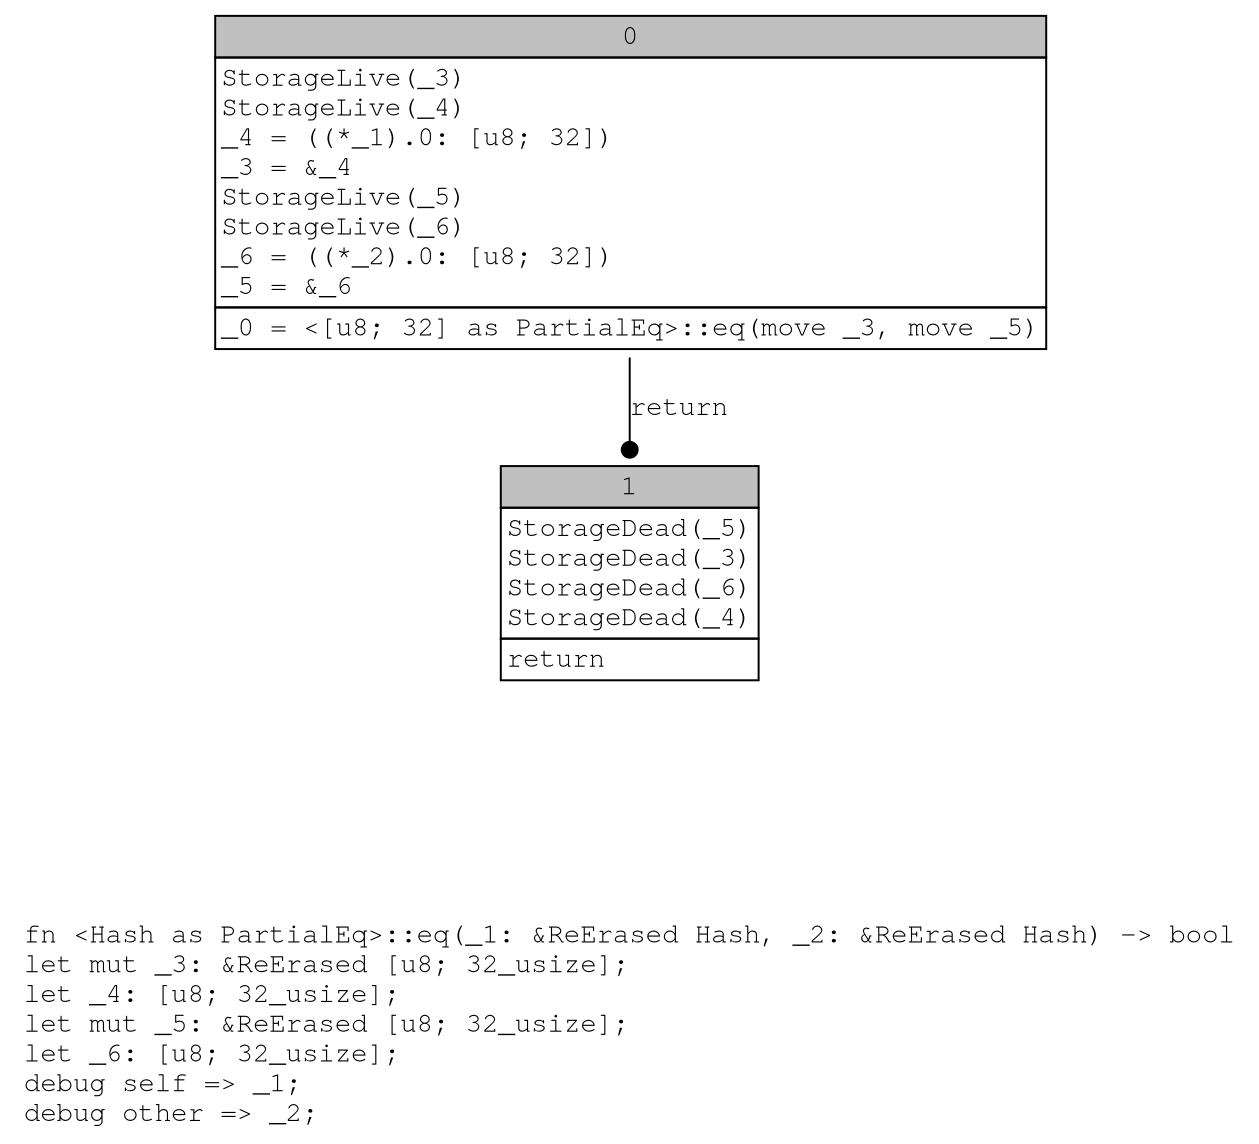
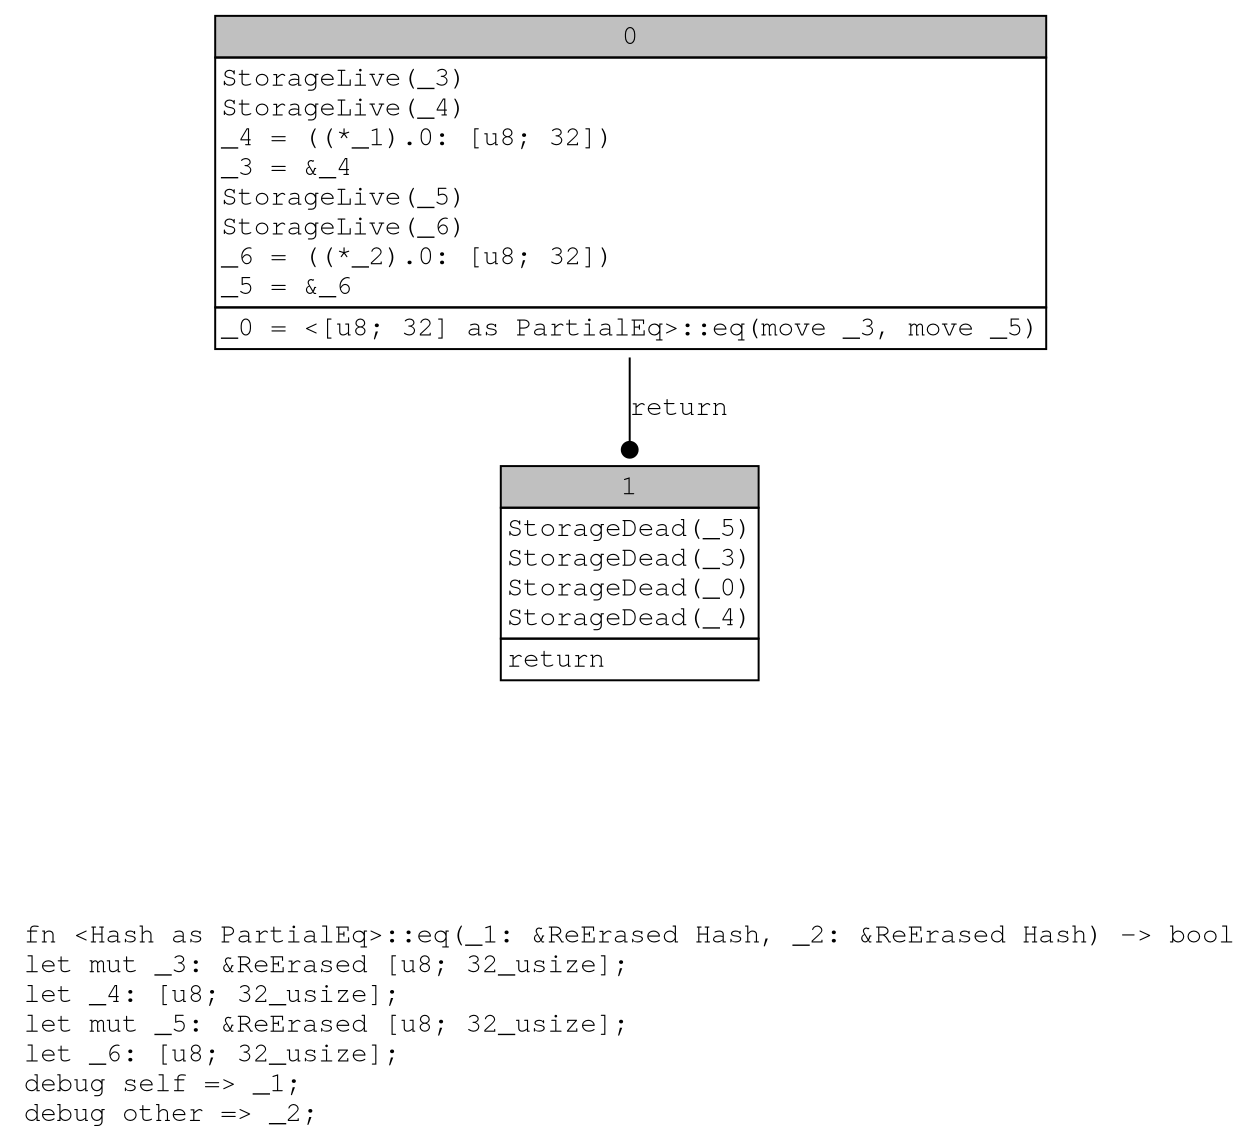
  digraph {
    fontname="Courier, monospace"
    label=<fn &lt;Hash as PartialEq&gt;::eq(_1: &amp;ReErased Hash, _2: &amp;ReErased Hash) -&gt; bool<br align="left"/>let mut _3: &amp;ReErased [u8; 32_usize];<br align="left"/>let _4: [u8; 32_usize];<br align="left"/>let mut _5: &amp;ReErased [u8; 32_usize];<br align="left"/>let _6: [u8; 32_usize];<br align="left"/>debug self =&gt; _1;<br align="left"/>debug other =&gt; _2;<br align="left"/>>
    node [fontname="Courier, monospace" shape=none]
    n1 [label=<<table border="0" cellborder="1" cellspacing="0"><tr><td bgcolor="gray" align="center" colspan="1">0</td></tr><tr><td align="left" balign="left">StorageLive(_3)<br/>StorageLive(_4)<br/>_4 = ((*_1).0: [u8; 32])<br/>_3 = &amp;_4<br/>StorageLive(_5)<br/>StorageLive(_6)<br/>_6 = ((*_2).0: [u8; 32])<br/>_5 = &amp;_6<br/></td></tr><tr><td align="left">_0 = &lt;[u8; 32] as PartialEq&gt;::eq(move _3, move _5)</td></tr></table>>]
-   n2 [label=<<table border="0" cellborder="1" cellspacing="0"><tr><td bgcolor="gray" align="center" colspan="1">1</td></tr><tr><td align="left" balign="left">StorageDead(_5)<br/>StorageDead(_3)<br/>StorageDead(_6)<br/>StorageDead(_4)<br/></td></tr><tr><td align="left">return</td></tr></table>>]
+   n2 [label=<<table border="0" cellborder="1" cellspacing="0"><tr><td bgcolor="gray" align="center" colspan="1">1</td></tr><tr><td align="left" balign="left">StorageDead(_5)<br/>StorageDead(_3)<br/>StorageDead(_0)<br/>StorageDead(_4)<br/></td></tr><tr><td align="left">return</td></tr></table>>]
    n1 -> n2 [fontname="Courier, monospace" label=return arrowhead=dot]
  }
